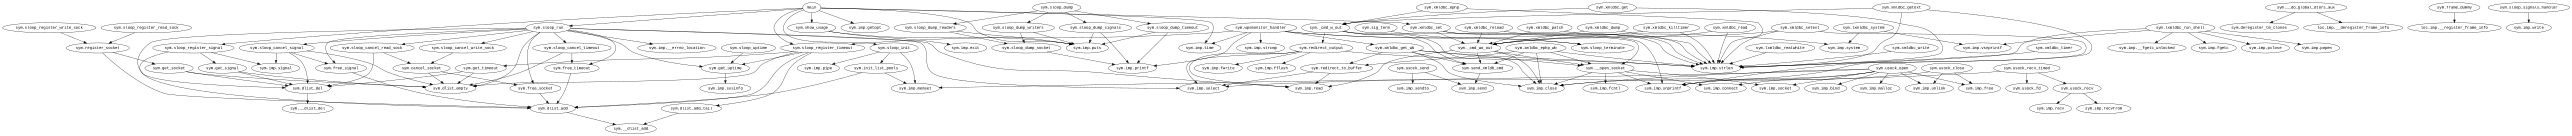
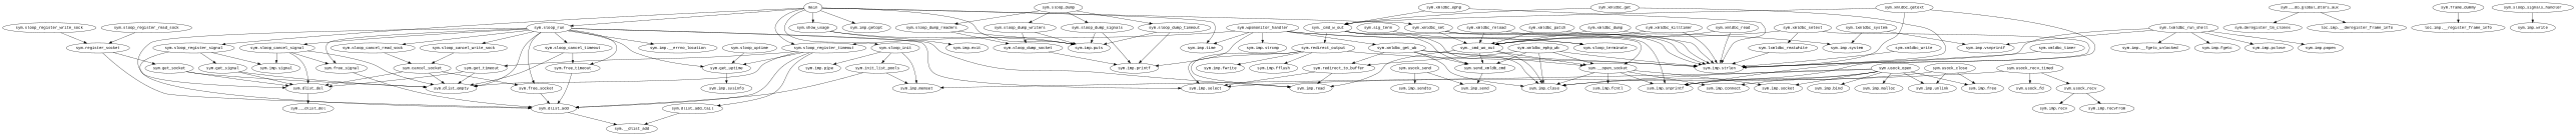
  digraph {
    fontname="Liberation Mono"
    node [fontname="Liberation Mono"]
    edge [fontname="Liberation Mono"]
    n1 [label=main]
    n2 [label="sym.show_usage"]
    n3 [label="sym.imp.getopt"]
    n4 [label="sym.sloop_init"]
    n5 [label="sym.sloop_register_signal"]
    n6 [label="sym.imp.puts"]
    n7 [label="sym.imp.time"]
    n8 [label="sym.xmldbc_set"]
    n9 [label="sym.sloop_register_timeout"]
    n10 [label="sym.sloop_run"]
    n11 [label="sym.imp.exit"]
    n12 [label="sym.init_list_pools"]
    n13 [label="sym.imp.memset"]
    n14 [label="sym.imp.pipe"]
    n15 [label="sym.dlist_add"]
    n16 [label="sym.get_signal"]
    n17 [label="sym.imp.signal"]
    n18 [label="sym.imp.snprintf"]
    n19 [label="sym.imp.strlen"]
    n20 [label="sym._cmd_wo_out"]
    n21 [label="sym.dlist_add_tail"]
    n22 [label="sym.get_uptime"]
    n23 [label="sym.dlist_empty"]
    n24 [label="sym.get_timeout"]
    n25 [label="sym.dlist_del"]
    n26 [label="sym.free_socket"]
    n27 [label="sym.free_timeout"]
    n28 [label="sym.free_signal"]
    n29 [label="sym.imp.select"]
    n30 [label="sym.imp.read"]
    n31 [label="sym.sloop_cancel_read_sock"]
    n32 [label="sym.sloop_cancel_timeout"]
    n33 [label="sym.sloop_cancel_write_sock"]
    n34 [label="sym.imp.__errno_location"]
    n35 [label="sym.sloop_cancel_signal"]
    n36 [label="sym.__dlist_add"]
    n37 [label="sym.__open_socket"]
    n38 [label="sym.imp.close"]
    n39 [label="sym.send_xmldb_cmd"]
    n40 [label="sym.imp.sysinfo"]
    n41 [label="sym.__dlist_del"]
    n42 [label="sym.cancel_socket"]
    n43 [label="sym.__do_global_dtors_aux"]
    n44 [label="sym.deregister_tm_clones"]
    n45 [label="loc.imp.__deregister_frame_info"]
    n46 [label="sym.frame_dummy"]
    n47 [label="loc.imp.__register_frame_info"]
    n48 [label="sym.get_socket"]
    n49 [label="sym.register_socket"]
    n50 [label="sym.sloop_signals_handler"]
    n51 [label="sym.imp.write"]
    n52 [label="sym.sloop_dump_socket"]
    n53 [label="sym.imp.printf"]
    n54 [label="sym.imp.socket"]
    n55 [label="sym.imp.fcntl"]
    n56 [label="sym.imp.connect"]
    n57 [label="sym.imp.send"]
    n58 [label="sym.redirect_output"]
    n59 [label="sym.imp.fwrite"]
    n60 [label="sym.imp.fflush"]
    n61 [label="sym.redirect_to_buffer"]
    n62 [label="sym._cmd_w_out"]
    n63 [label="sym.usock_close"]
    n64 [label="sym.imp.unlink"]
    n65 [label="sym.imp.free"]
    n66 [label="sym.wpsmonitor_handler"]
    n67 [label="sym.xmldbc_get_wb"]
    n68 [label="sym.imp.strcmp"]
    n69 [label="sym.imp.system"]
    n70 [label="sym.sloop_terminate"]
    n71 [label="sym.sloop_dump_signals"]
    n72 [label="sym.sloop_dump_writers"]
    n73 [label="sym.usock_recv"]
    n74 [label="sym.imp.recvfrom"]
    n75 [label="sym.imp.recv"]
    n76 [label="sym.usock_recv_timed"]
    n77 [label="sym.usock_fd"]
    n78 [label="sym.usock_open"]
    n79 [label="sym.imp.malloc"]
    n80 [label="sym.imp.bind"]
    n81 [label="sym.sig_term"]
    n82 [label="sym.xmldbc_write"]
    n83 [label="sym.xmldbc_reload"]
    n84 [label="sym.sloop_dump"]
    n85 [label="sym.sloop_dump_readers"]
    n86 [label="sym.sloop_dump_timeout"]
    n87 [label="sym.xmldbc_ephp_wb"]
    n88 [label="sym.xmldbc_ephp"]
    n89 [label="sym.xmldbc_patch"]
    n90 [label="sym.xmldbc_dump"]
    n91 [label="sym.xmldbc_killtimer"]
    n92 [label="sym.xmldbc_getext"]
    n93 [label="sym.xmldbc_get"]
    n94 [label="sym.sloop_uptime"]
    n95 [label="sym.lxmldbc_run_shell"]
    n96 [label="sym.imp.vsnprintf"]
    n97 [label="sym.imp.popen"]
    n98 [label="sym.imp.__fgetc_unlocked"]
    n99 [label="sym.imp.fgetc"]
    n100 [label="sym.imp.pclose"]
    n101 [label="sym.usock_send"]
    n102 [label="sym.imp.sendto"]
    n103 [label="sym.sloop_register_read_sock"]
    n104 [label="sym.sloop_register_write_sock"]
    n105 [label="sym.lxmldbc_system"]
    n106 [label="sym.xmldbc_setext"]
    n107 [label="sym.lxmldbc_reatwhite"]
    n108 [label="sym.xmldbc_timer"]
    n109 [label="sym.xmldbc_read"]
    n1 -> n2
    n1 -> n3
    n1 -> n4
    n1 -> n5
    n1 -> n6
    n1 -> n7
    n1 -> n8
    n1 -> n9
    n1 -> n10
    n2 -> n6
    n2 -> n11
    n4 -> n12
    n4 -> n13
    n4 -> n14
    n5 -> n15
    n5 -> n16
    n5 -> n17
    n8 -> n18
    n8 -> n19
    n8 -> n20
    n9 -> n15
    n9 -> n21
    n9 -> n22
    n9 -> n23
    n9 -> n24
    n10 -> n22
    n10 -> n23
    n10 -> n25
    n10 -> n26
    n10 -> n27
    n10 -> n28
    n10 -> n29
    n10 -> n30
    n10 -> n31
    n10 -> n32
    n10 -> n33
    n10 -> n34
    n10 -> n35
    n12 -> n13
    n12 -> n15
    n15 -> n36
    n16 -> n23
    n16 -> n25
    n20 -> n30
    n20 -> n37
    n20 -> n38
    n20 -> n39
    n21 -> n36
    n22 -> n40
    n24 -> n23
    n24 -> n25
    n25 -> n41
    n26 -> n15
    n27 -> n15
    n28 -> n15
    n31 -> n42
    n32 -> n23
    n32 -> n27
    n33 -> n42
    n35 -> n17
    n35 -> n23
    n35 -> n25
    n35 -> n28
    n37 -> n18
    n37 -> n38
    n37 -> n54
    n37 -> n55
    n37 -> n56
    n39 -> n57
    n42 -> n23
-   n31 -> n25
+   n42 -> n25
    n42 -> n26
    n43 -> n44
    n43 -> n45
    n46 -> n47
    n48 -> n23
    n48 -> n25
    n49 -> n15
    n49 -> n48
    n50 -> n51
    n52 -> n53
    n58 -> n19
    n58 -> n29
    n58 -> n30
    n58 -> n59
    n58 -> n60
    n61 -> n29
    n61 -> n30
    n62 -> n37
    n62 -> n38
    n62 -> n39
    n62 -> n58
    n63 -> n38
    n63 -> n64
    n63 -> n65
    n66 -> n7
    n66 -> n9
    n66 -> n53
    n66 -> n67
    n66 -> n68
    n66 -> n69
    n66 -> n70
    n67 -> n19
    n67 -> n37
    n67 -> n38
    n67 -> n39
    n67 -> n61
    n71 -> n6
    n71 -> n53
    n72 -> n6
    n72 -> n52
    n73 -> n74
    n73 -> n75
    n76 -> n29
    n76 -> n73
    n76 -> n77
    n78 -> n13
    n78 -> n18
    n78 -> n38
    n78 -> n54
    n78 -> n56
    n78 -> n64
    n78 -> n65
    n78 -> n79
    n78 -> n80
    n81 -> n70
    n82 -> n19
    n83 -> n19
    n83 -> n20
    n84 -> n71
    n84 -> n72
    n84 -> n85
    n84 -> n86
    n85 -> n6
    n85 -> n52
    n86 -> n6
    n86 -> n53
    n87 -> n19
    n87 -> n37
    n87 -> n38
    n87 -> n39
    n87 -> n61
    n88 -> n19
    n88 -> n62
    n89 -> n19
    n89 -> n20
    n90 -> n19
    n90 -> n20
    n91 -> n19
    n91 -> n20
    n92 -> n18
    n92 -> n19
    n92 -> n62
    n93 -> n19
    n93 -> n62
    n94 -> n22
    n95 -> n19
    n95 -> n96
    n95 -> n97
    n95 -> n98
    n95 -> n99
    n95 -> n100
    n101 -> n57
    n101 -> n102
    n103 -> n49
    n104 -> n49
    n105 -> n69
    n105 -> n96
    n106 -> n18
-   n106 -> n19
+   n106 -> n107
    n106 -> n20
    n107 -> n19
    n108 -> n19
    n109 -> n19
    n109 -> n20
  }
